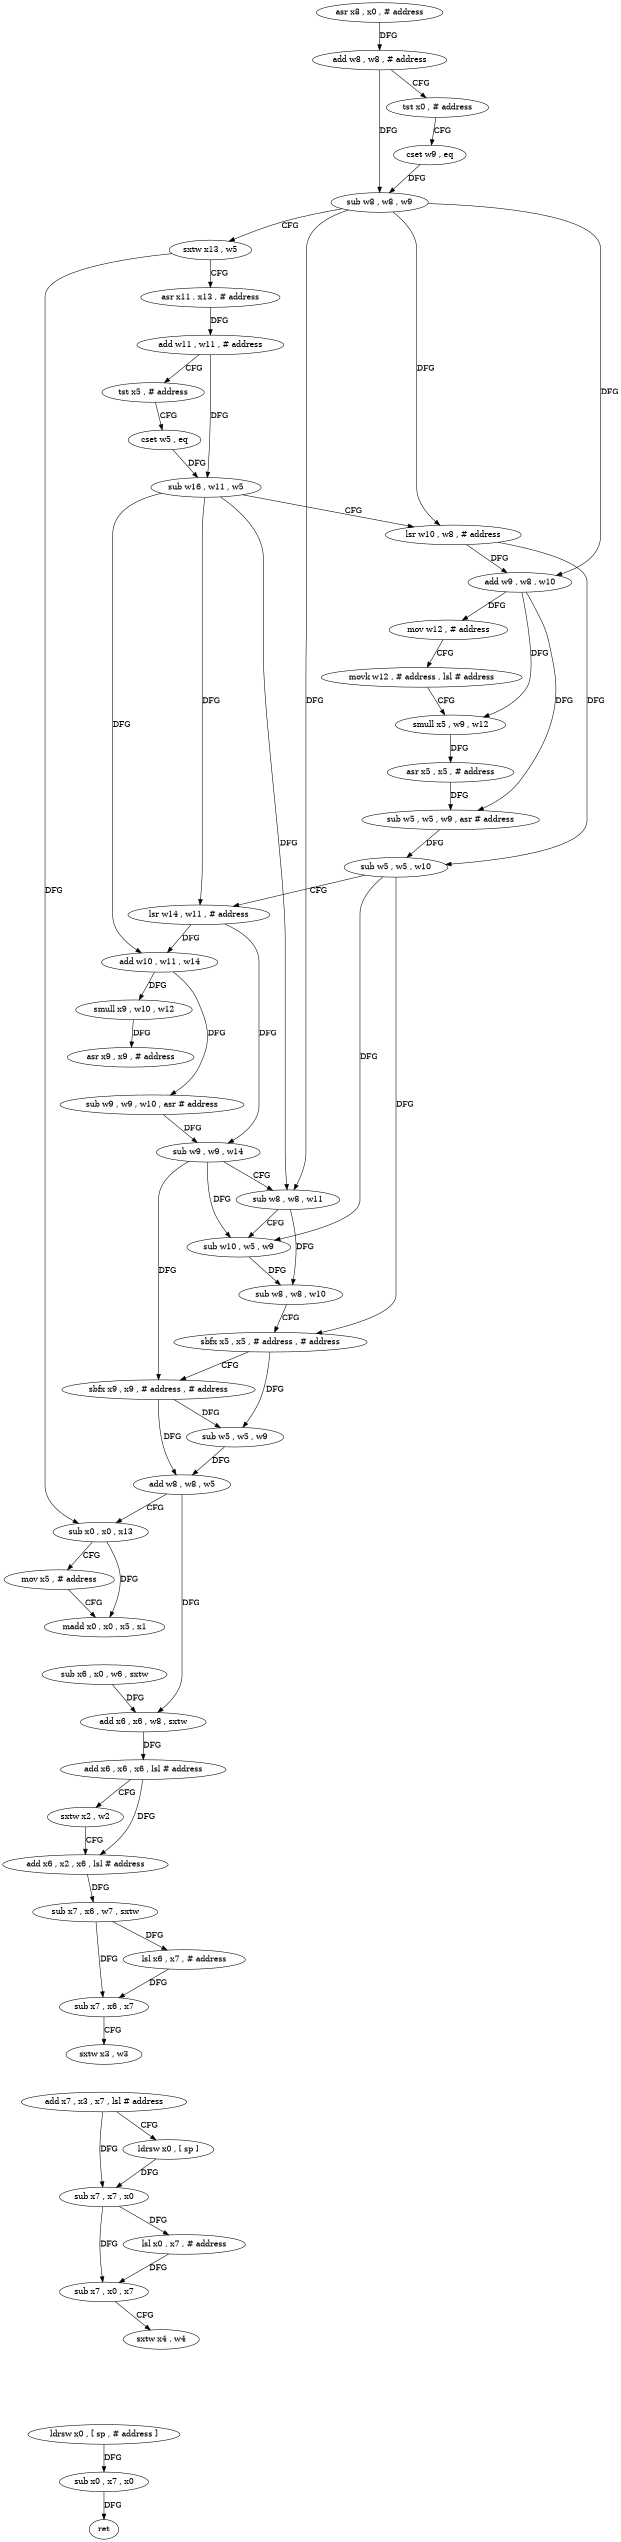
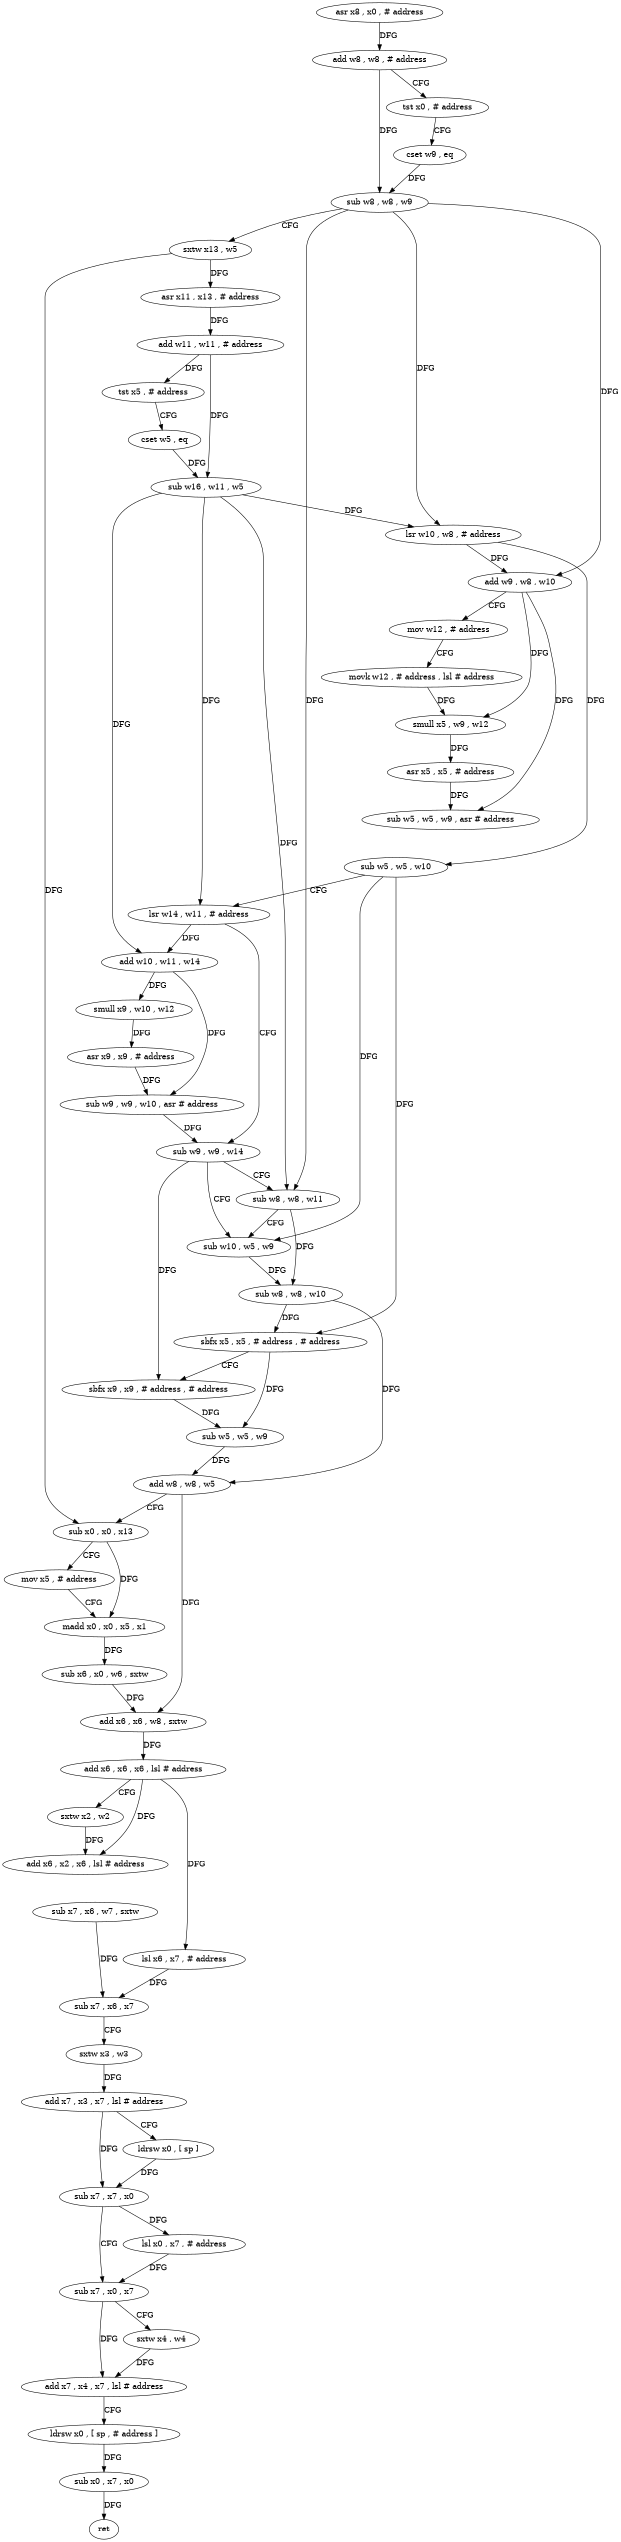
  digraph {
    n1 [label="asr x8 , x0 , # address"]
    n2 [label="add w8 , w8 , # address"]
    n3 [label="tst x0 , # address"]
    n4 [label="sub w8 , w8 , w9"]
    n5 [label="cset w9 , eq"]
    n6 [label="sxtw x13 , w5"]
    n7 [label="lsr w10 , w8 , # address"]
    n8 [label="add w9 , w8 , w10"]
    n9 [label="sub w8 , w8 , w11"]
    n10 [label="asr x11 , x13 , # address"]
    n11 [label="sub x0 , x0 , x13"]
    n12 [label="sub w5 , w5 , w10"]
    n13 [label="mov w12 , # address"]
    n14 [label="smull x5 , w9 , w12"]
    n15 [label="sub w5 , w5 , w9 , asr # address"]
    n16 [label="sub w10 , w5 , w9"]
    n17 [label="sub w8 , w8 , w10"]
    n18 [label="add w11 , w11 , # address"]
    n19 [label="mov x5 , # address"]
    n20 [label="madd x0 , x0 , x5 , x1"]
    n21 [label="tst x5 , # address"]
    n22 [label="sub w16 , w11 , w5"]
    n23 [label="cset w5 , eq"]
    n24 [label="lsr w14 , w11 , # address"]
    n25 [label="add w10 , w11 , w14"]
    n26 [label="sub w9 , w9 , w14"]
    n27 [label="smull x9 , w10 , w12"]
    n28 [label="sub w9 , w9 , w10 , asr # address"]
    n29 [label="sbfx x5 , x5 , # address , # address"]
    n30 [label="movk w12 , # address , lsl # address"]
    n31 [label="asr x5 , x5 , # address"]
    n32 [label="sbfx x9 , x9 , # address , # address"]
    n33 [label="sub w5 , w5 , w9"]
    n34 [label="asr x9 , x9 , # address"]
    n35 [label="add w8 , w8 , w5"]
    n36 [label="add x6 , x6 , w8 , sxtw"]
    n37 [label="add x6 , x6 , x6 , lsl # address"]
    n38 [label="sub x6 , x0 , w6 , sxtw"]
    n39 [label="sxtw x2 , w2"]
    n40 [label="add x6 , x2 , x6 , lsl # address"]
    n41 [label="sub x7 , x6 , w7 , sxtw"]
    n42 [label="lsl x6 , x7 , # address"]
    n43 [label="sub x7 , x6 , x7"]
    n44 [label="sxtw x3 , w3"]
    n45 [label="add x7 , x3 , x7 , lsl # address"]
    n46 [label="ldrsw x0 , [ sp ]"]
    n47 [label="sub x7 , x7 , x0"]
    n48 [label="lsl x0 , x7 , # address"]
    n49 [label="sub x7 , x0 , x7"]
    n50 [label="sxtw x4 , w4"]
+   n51 [label="add x7 , x4 , x7 , lsl # address"]
    n52 [label="ldrsw x0 , [ sp , # address ]"]
    n53 [label="sub x0 , x7 , x0"]
    n54 [label=ret]
    n1 -> n2 [label=DFG]
    n2 -> n3 [label=CFG]
    n2 -> n4 [label=DFG]
    n3 -> n5 [label=CFG]
    n4 -> n6 [label=CFG]
    n4 -> n7 [label=DFG]
    n4 -> n8 [label=DFG]
    n4 -> n9 [label=DFG]
    n5 -> n4 [label=DFG]
-   n6 -> n10 [label=CFG]
+   n6 -> n10 [label=DFG]
    n6 -> n11 [label=DFG]
    n7 -> n8 [label=DFG]
    n7 -> n12 [label=DFG]
-   n8 -> n13 [label=DFG]
+   n8 -> n13 [label=CFG]
    n8 -> n14 [label=DFG]
    n8 -> n15 [label=DFG]
    n9 -> n16 [label=CFG]
    n9 -> n17 [label=DFG]
    n10 -> n18 [label=DFG]
    n11 -> n19 [label=CFG]
    n11 -> n20 [label=DFG]
    n12 -> n16 [label=DFG]
    n12 -> n24 [label=CFG]
    n12 -> n29 [label=DFG]
    n13 -> n30 [label=CFG]
    n14 -> n31 [label=DFG]
-   n15 -> n12 [label=DFG]
    n16 -> n17 [label=DFG]
-   n17 -> n29 [label=CFG]
-   n32 -> n35 [label=DFG]
-   n18 -> n21 [label=CFG]
+   n17 -> n29 [label=DFG]
+   n17 -> n35 [label=DFG]
+   n18 -> n21 [label=DFG]
    n18 -> n22 [label=DFG]
    n19 -> n20 [label=CFG]
+   n20 -> n38 [label=DFG]
    n21 -> n23 [label=CFG]
-   n22 -> n7 [label=CFG]
+   n22 -> n7 [label=DFG]
    n22 -> n9 [label=DFG]
    n22 -> n24 [label=DFG]
    n22 -> n25 [label=DFG]
    n23 -> n22 [label=DFG]
    n24 -> n25 [label=DFG]
-   n24 -> n26 [label=DFG]
+   n24 -> n26 [label=CFG]
    n25 -> n27 [label=DFG]
    n25 -> n28 [label=DFG]
    n26 -> n9 [label=CFG]
-   n26 -> n16 [label=DFG]
+   n26 -> n16 [label=CFG]
    n26 -> n32 [label=DFG]
    n27 -> n34 [label=DFG]
    n28 -> n26 [label=DFG]
    n29 -> n32 [label=CFG]
    n29 -> n33 [label=DFG]
-   n30 -> n14 [label=CFG]
+   n30 -> n14 [label=DFG]
    n31 -> n15 [label=DFG]
    n32 -> n33 [label=DFG]
    n33 -> n35 [label=DFG]
+   n34 -> n28 [label=DFG]
    n35 -> n11 [label=CFG]
    n35 -> n36 [label=DFG]
    n36 -> n37 [label=DFG]
    n37 -> n39 [label=CFG]
    n37 -> n40 [label=DFG]
    n38 -> n36 [label=DFG]
-   n39 -> n40 [label=CFG]
-   n40 -> n41 [label=DFG]
-   n41 -> n42 [label=DFG]
+   n39 -> n40 [label=DFG]
+   n37 -> n42 [label=DFG]
    n41 -> n43 [label=DFG]
    n42 -> n43 [label=DFG]
    n43 -> n44 [label=CFG]
+   n44 -> n45 [label=DFG]
    n45 -> n46 [label=CFG]
    n45 -> n47 [label=DFG]
    n46 -> n47 [label=DFG]
    n47 -> n48 [label=DFG]
-   n47 -> n49 [label=DFG]
+   n47 -> n49 [label=CFG]
    n48 -> n49 [label=DFG]
    n49 -> n50 [label=CFG]
+   n49 -> n51 [label=DFG]
+   n50 -> n51 [label=DFG]
+   n51 -> n52 [label=CFG]
    n52 -> n53 [label=DFG]
    n53 -> n54 [label=DFG]
  }
